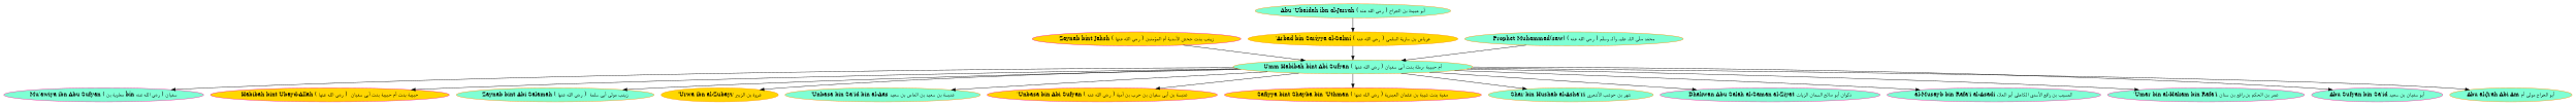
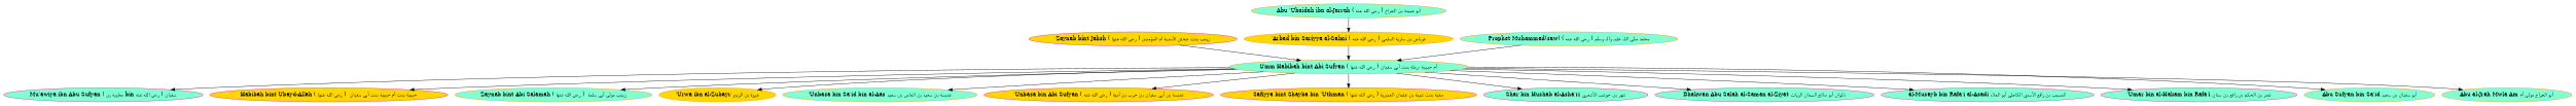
  strict digraph {
    node [color=darkorange fillcolor=aquamarine gender=m generation="Comp.(RA) [1st Generation]" grade=undefined style=filled]
    "Umm Habibah bint Abi Sufyan ( أم حبيبة ,رملة بنت أبي سفيان ( رضي الله عنها" [gender=f]
    n2 [color=deeppink label="Mu'awiya ibn Abu Sufyan ( معاوية بن bin سفيان ( رضي الله عنه"]
    "Habibah bint Ubayd-Allah ( حبيبة بنت أم حبيبة بنت أبي سفيان  ( رضي الله عنها" [color=deeppink fillcolor=gold gender=f]
    n4 [gender=f label="Zaynab bint Abi Salamah ( زينب مولى أبي سلمة  ( رضي الله عنها"]
    "'Urwa ibn al-Zubayr عروة بن الزبير" [fillcolor=gold generation="Follower(Tabi') [3rd Generation]" grade="no doubt"]
    "'Unbasa bin Sa'id bin al-Aas عنبسة بن سعيد بن العاص بن سعيد" [generation="Follower(Tabi') [3rd Generation]" grade=thiqah]
    "'Unbasa bin Abi Sufyan ( عنبسة بن أبي سفيان بن حرب بن أمية ( رضي الله عنه" [color=deeppink fillcolor=gold]
    "Safiyya bint Shayba bin 'Uthman ( صفية بنت شيبة بن عثمان العبدرية ( رضي الله عنها" [color=deeppink fillcolor=gold gender=f]
-   "Shar bin Hushab al-Asha'ri شهر بن حوشب الأشعري" [generation="Follower(Tabi') [3rd Generation]" grade=sadooq]
+   "Shar bin Hushab al-Asha'ri شهر بن حوشب الأشعري" [color=deeppink generation="Follower(Tabi') [3rd Generation]" grade=sadooq]
    "Dhakwan Abu Salah al-Saman al-Ziyat ذكوان أبو صالح السمان الزيات" [color=deeppink generation="Follower(Tabi') [3rd Generation]" grade=thiqah]
    "al-Musayb bin Rafa'i al-Asadi المسيب بن رافع الأسدي الكاهلي أبو العلاء" [color=deeppink generation="Follower(Tabi') [4th generation]" grade=thiqah]
    "'Umar bin al-Hakam bin Rafa'i عمر بن الحكم بن رافع بن سنان" [color=deeppink generation="Follower(Tabi') [3rd Generation]" grade=thiqah]
-   "Abu Sufyan bin Sa'id أبو سفيان بن سعيد" [color=deeppink generation="Follower(Tabi') [3rd Generation]" grade=maqbool]
-   "Abu al-Jrah Mwla Am أبو الجراح مولى أم" [generation="Follower(Tabi') [3rd Generation]" grade=maqbool label="Abu al-Jrah Abi Am أبو الجراح مولى أم"]
+   "Abu Sufyan bin Sa'id أبو سفيان بن سعيد" [generation="Follower(Tabi') [3rd Generation]" grade=maqbool]
+   "Abu al-Jrah Mwla Am أبو الجراح مولى أم" [generation="Follower(Tabi') [3rd Generation]" grade=maqbool]
    "Zaynab bint Jahsh ( زينب بنت جحش الأسدية أم المؤمنين ( رضي الله عنها" [color=deeppink fillcolor=gold gender=f]
    "'Arbad bin Sariyya al-Salmi ( عرباض بن سارية السلمي ( رضي الله عنه" [fillcolor=gold]
    "Prophet Muhammad(saw) ( محمّد صلّی اللہ علیہ وآلہ وسلّم ( رضي الله عنه" [generation="Rasool Allah"]
    "Abu 'Ubaidah ibn al-Jarrah ( أبو عبيدة بن الجراح ( رضي الله عنه"
    "Umm Habibah bint Abi Sufyan ( أم حبيبة ,رملة بنت أبي سفيان ( رضي الله عنها" -> n2
    "Umm Habibah bint Abi Sufyan ( أم حبيبة ,رملة بنت أبي سفيان ( رضي الله عنها" -> "Habibah bint Ubayd-Allah ( حبيبة بنت أم حبيبة بنت أبي سفيان  ( رضي الله عنها"
    "Umm Habibah bint Abi Sufyan ( أم حبيبة ,رملة بنت أبي سفيان ( رضي الله عنها" -> n4
    "Umm Habibah bint Abi Sufyan ( أم حبيبة ,رملة بنت أبي سفيان ( رضي الله عنها" -> "'Urwa ibn al-Zubayr عروة بن الزبير"
    "Umm Habibah bint Abi Sufyan ( أم حبيبة ,رملة بنت أبي سفيان ( رضي الله عنها" -> "'Unbasa bin Sa'id bin al-Aas عنبسة بن سعيد بن العاص بن سعيد"
    "Umm Habibah bint Abi Sufyan ( أم حبيبة ,رملة بنت أبي سفيان ( رضي الله عنها" -> "'Unbasa bin Abi Sufyan ( عنبسة بن أبي سفيان بن حرب بن أمية ( رضي الله عنه"
    "Umm Habibah bint Abi Sufyan ( أم حبيبة ,رملة بنت أبي سفيان ( رضي الله عنها" -> "Safiyya bint Shayba bin 'Uthman ( صفية بنت شيبة بن عثمان العبدرية ( رضي الله عنها"
    "Umm Habibah bint Abi Sufyan ( أم حبيبة ,رملة بنت أبي سفيان ( رضي الله عنها" -> "Shar bin Hushab al-Asha'ri شهر بن حوشب الأشعري"
    "Umm Habibah bint Abi Sufyan ( أم حبيبة ,رملة بنت أبي سفيان ( رضي الله عنها" -> "Dhakwan Abu Salah al-Saman al-Ziyat ذكوان أبو صالح السمان الزيات"
    "Umm Habibah bint Abi Sufyan ( أم حبيبة ,رملة بنت أبي سفيان ( رضي الله عنها" -> "al-Musayb bin Rafa'i al-Asadi المسيب بن رافع الأسدي الكاهلي أبو العلاء"
    "Umm Habibah bint Abi Sufyan ( أم حبيبة ,رملة بنت أبي سفيان ( رضي الله عنها" -> "'Umar bin al-Hakam bin Rafa'i عمر بن الحكم بن رافع بن سنان"
    "Umm Habibah bint Abi Sufyan ( أم حبيبة ,رملة بنت أبي سفيان ( رضي الله عنها" -> "Abu Sufyan bin Sa'id أبو سفيان بن سعيد"
    "Umm Habibah bint Abi Sufyan ( أم حبيبة ,رملة بنت أبي سفيان ( رضي الله عنها" -> "Abu al-Jrah Mwla Am أبو الجراح مولى أم"
    "Zaynab bint Jahsh ( زينب بنت جحش الأسدية أم المؤمنين ( رضي الله عنها" -> "Umm Habibah bint Abi Sufyan ( أم حبيبة ,رملة بنت أبي سفيان ( رضي الله عنها"
    "'Arbad bin Sariyya al-Salmi ( عرباض بن سارية السلمي ( رضي الله عنه" -> "Umm Habibah bint Abi Sufyan ( أم حبيبة ,رملة بنت أبي سفيان ( رضي الله عنها"
    "Prophet Muhammad(saw) ( محمّد صلّی اللہ علیہ وآلہ وسلّم ( رضي الله عنه" -> "Umm Habibah bint Abi Sufyan ( أم حبيبة ,رملة بنت أبي سفيان ( رضي الله عنها"
    "Abu 'Ubaidah ibn al-Jarrah ( أبو عبيدة بن الجراح ( رضي الله عنه" -> "'Arbad bin Sariyya al-Salmi ( عرباض بن سارية السلمي ( رضي الله عنه"
  }
